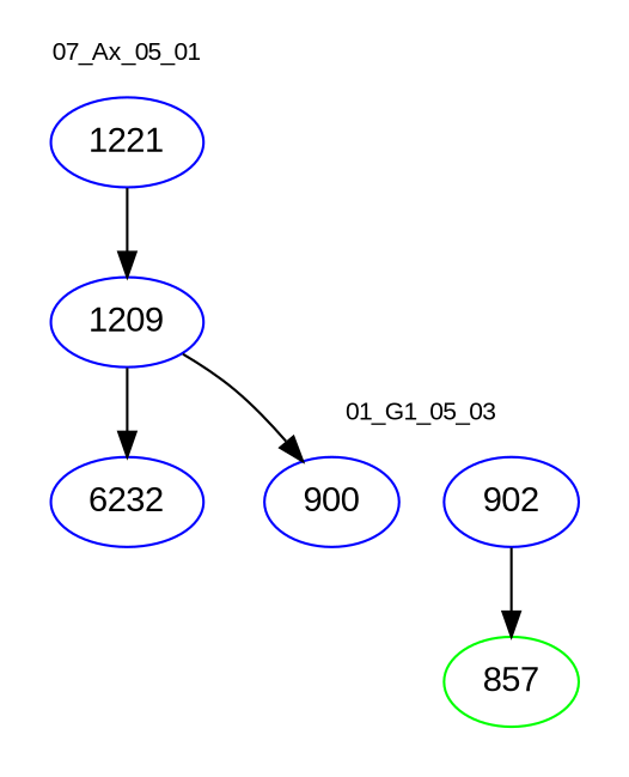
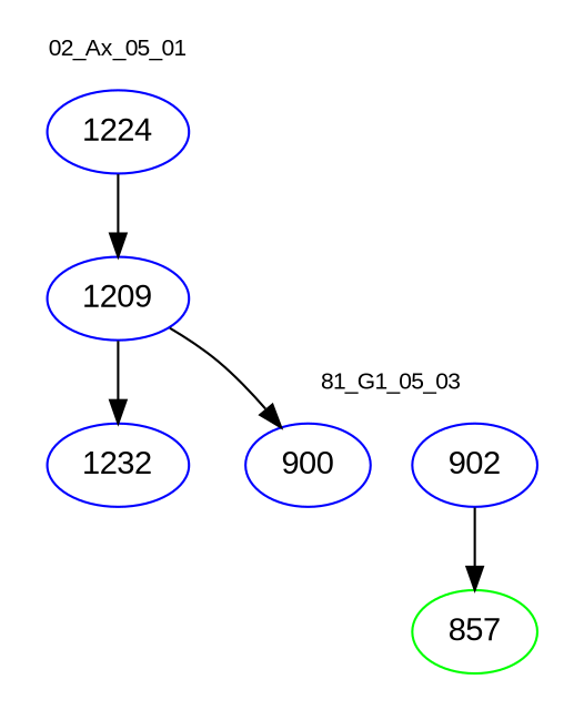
  digraph {
    fontname="Liberation Sans"
    node [color=blue fontname="Liberation Sans"]
    edge [color=black fontname="Liberation Sans"]
-   n1 [label=1221]
+   n1 [label=1224]
    n2 [label=1209]
-   n3 [label=6232]
+   n3 [label=1232]
    n4 [label=902]
    n5 [color=green label=857]
    n6 [label=900]
    subgraph cluster_1 {
      color=white
      fontsize=10
-     label="07_Ax_05_01"
+     label="02_Ax_05_01"
      n1
      n2
      n3
    }
    subgraph cluster_2 {
      color=white
      fontsize=10
-     label="01_G1_05_03"
+     label="81_G1_05_03"
      n4
      n5
      n6
    }
    n1 -> n2
    n2 -> n3
    n2 -> n6
    n4 -> n5
  }
